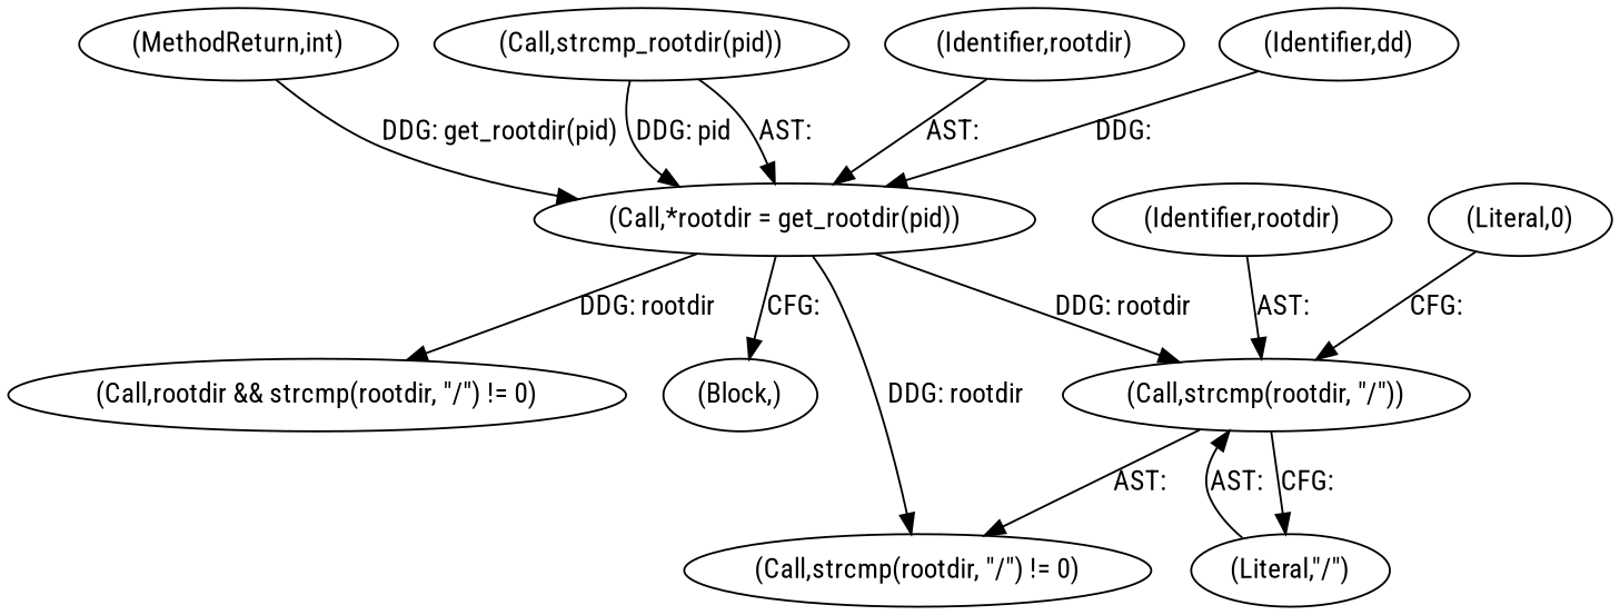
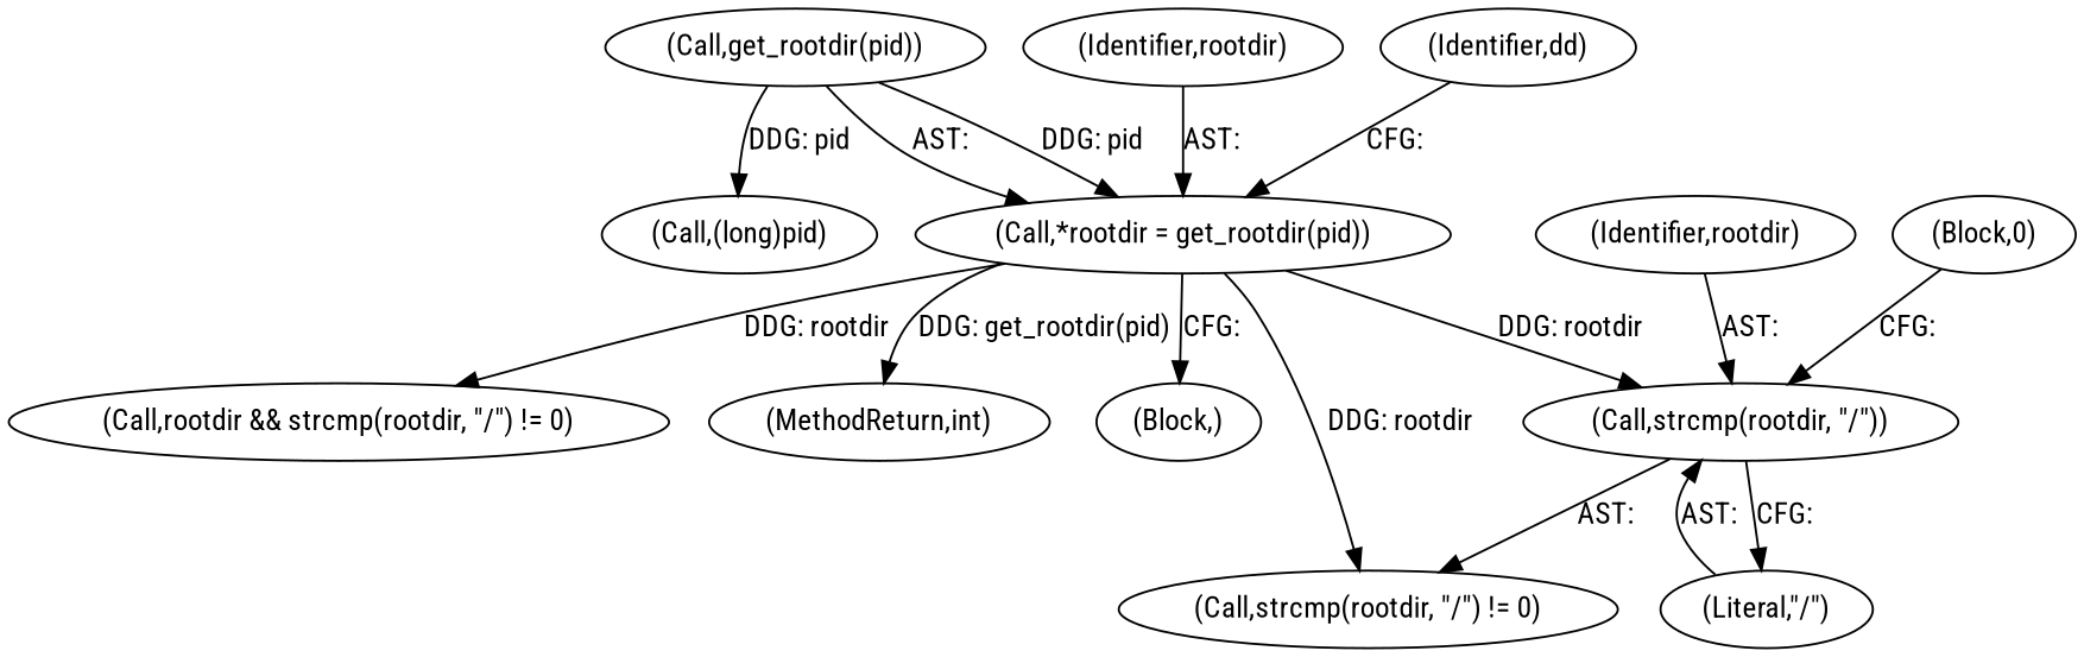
  digraph {
    fontname="Roboto Condensed"
    node [fontname="Roboto Condensed"]
    edge [fontname="Roboto Condensed"]
    n1 [label="(Call,strcmp(rootdir, \"/\"))"]
    n2 [label="(Literal,\"/\")"]
    n3 [label="(Call,strcmp(rootdir, \"/\") != 0)"]
    n4 [label="(Call,*rootdir = get_rootdir(pid))"]
    n5 [label="(Call,rootdir && strcmp(rootdir, \"/\") != 0)"]
    n6 [label="(MethodReturn,int)"]
    n7 [label="(Block,)"]
-   n8 [label="(Call,strcmp_rootdir(pid))"]
+   n8 [label="(Call,get_rootdir(pid))"]
+   n9 [label="(Call,(long)pid)"]
    n10 [label="(Identifier,rootdir)"]
    n11 [label="(Identifier,rootdir)"]
    n12 [label="(Identifier,dd)"]
-   n13 [label="(Literal,0)"]
+   n13 [label="(Block,0)"]
    n1 -> n2 [label="CFG: "]
    n1 -> n3 [label="AST: "]
    n2 -> n1 [label="AST: "]
    n4 -> n1 [label="DDG: rootdir"]
    n4 -> n3 [label="DDG: rootdir"]
    n4 -> n5 [label="DDG: rootdir"]
-   n6 -> n4 [label="DDG: get_rootdir(pid)"]
+   n4 -> n6 [label="DDG: get_rootdir(pid)"]
    n4 -> n7 [label="CFG: "]
    n8 -> n4 [label="AST: "]
    n8 -> n4 [label="DDG: pid"]
+   n8 -> n9 [label="DDG: pid"]
    n10 -> n1 [label="AST: "]
    n11 -> n4 [label="AST: "]
-   n12 -> n4 [label="DDG: "]
+   n12 -> n4 [label="CFG: "]
    n13 -> n1 [label="CFG: "]
  }
